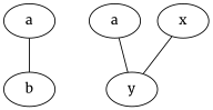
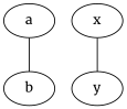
  graph {
    fontname=Merriweather
    node [fontname=Merriweather]
    edge [fontname=Merriweather]
    a
    b
-   "a⁠"
    y
    x
    a -- b
-   "a⁠" -- y
    x -- y [w=5.0]
  }
